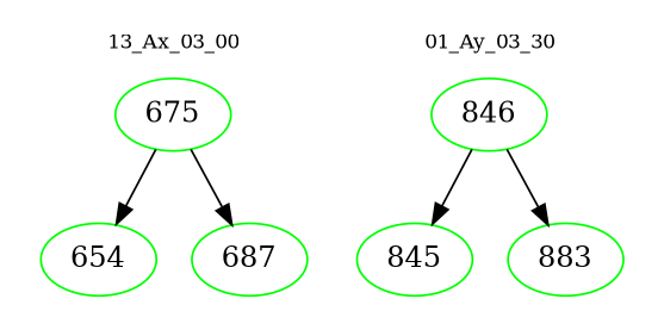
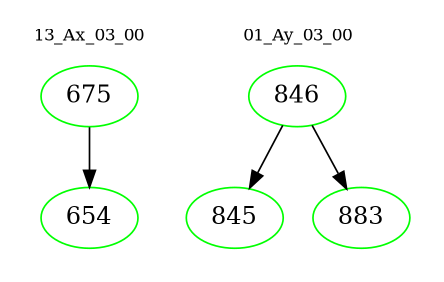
  digraph {
    node [color=green]
    edge [color=black]
    n1 [label=675]
    n2 [label=654]
-   n3 [label=687]
    n4 [label=846]
    n5 [label=845]
    n6 [label=883]
    subgraph cluster_1 {
      color=white
      fontsize=10
      label="13_Ax_03_00"
      n1
      n2
-     n3
    }
    subgraph cluster_2 {
      color=white
      fontsize=10
-     label="01_Ay_03_30"
+     label="01_Ay_03_00"
      n4
      n5
      n6
    }
    n1 -> n2
-   n1 -> n3
    n4 -> n5
    n4 -> n6
  }
